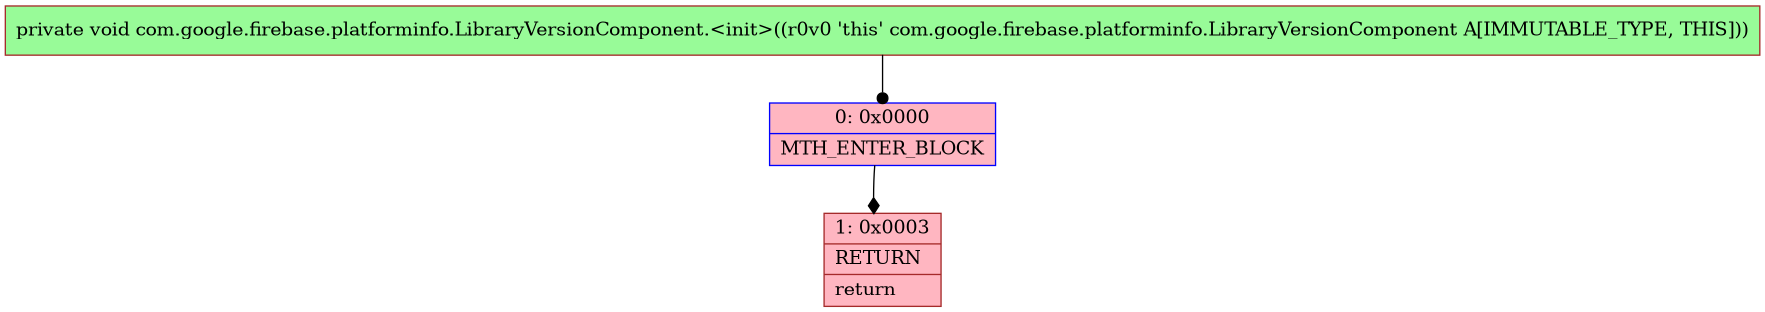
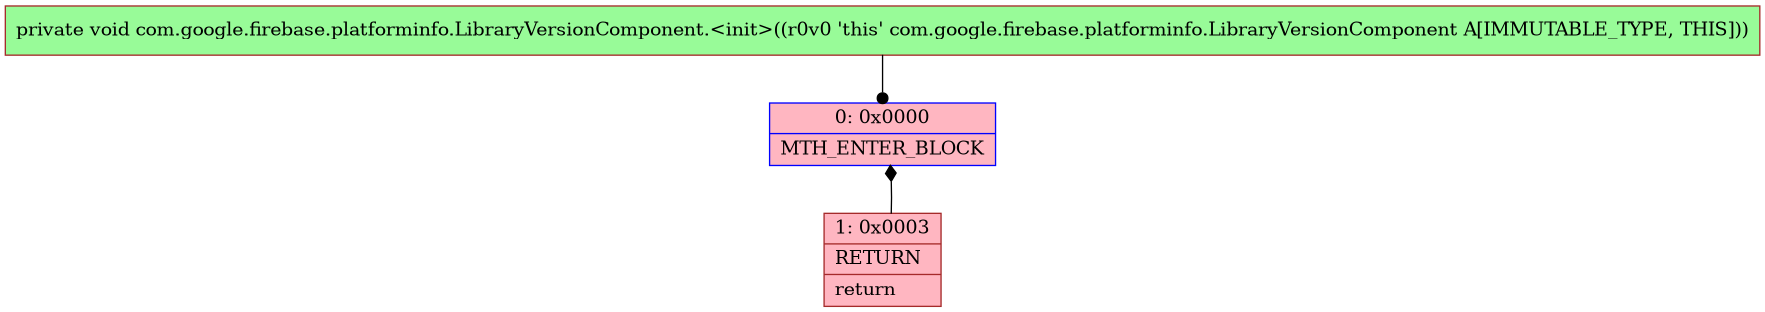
  digraph {
    node [shape=record style=filled fillcolor=lightpink color=brown]
    n1 [label="{0\:\ 0x0000|MTH_ENTER_BLOCK\l}" color=blue]
    n2 [label="{1\:\ 0x0003|RETURN\l|return\l}"]
    n3 [label="{private void com.google.firebase.platforminfo.LibraryVersionComponent.\<init\>((r0v0 'this' com.google.firebase.platforminfo.LibraryVersionComponent A[IMMUTABLE_TYPE, THIS])) }" fillcolor=palegreen]
-   n1 -> n2 [arrowhead=diamond]
+   n2 -> n1 [arrowhead=diamond]
    n3 -> n1 [arrowhead=dot]
  }
